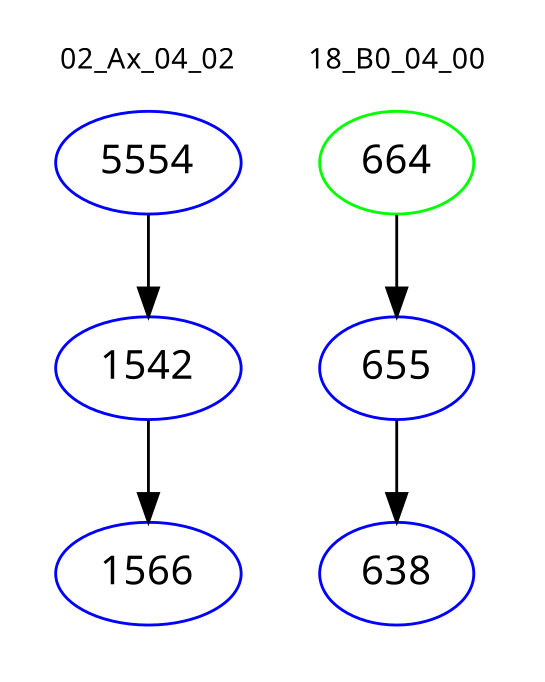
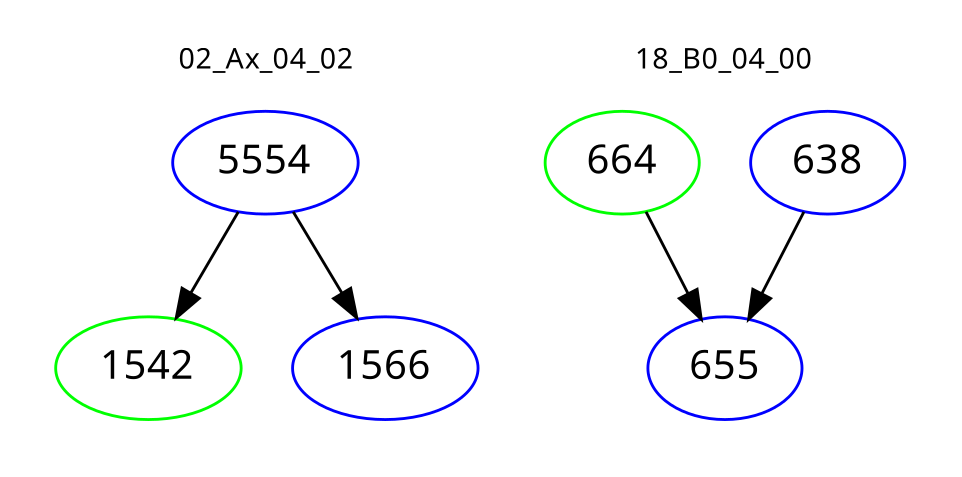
  digraph {
    fontname="Noto Sans"
    node [color=blue fontname="Noto Sans"]
    edge [color=black fontname="Noto Sans"]
    n1 [label=5554]
-   n2 [label=1542]
+   n2 [color=green label=1542]
    n3 [label=1566]
    n4 [label=655]
    n5 [label=638]
    n6 [color=green label=664]
    subgraph cluster_1 {
      color=white
      fontsize=10
      label="02_Ax_04_02"
      n1
      n2
      n3
    }
    subgraph cluster_2 {
      color=white
      fontsize=10
      label="18_B0_04_00"
      n4
      n5
      n6
    }
    n1 -> n2
-   n2 -> n3
-   n4 -> n5
+   n1 -> n3
+   n5 -> n4
    n6 -> n4
  }
